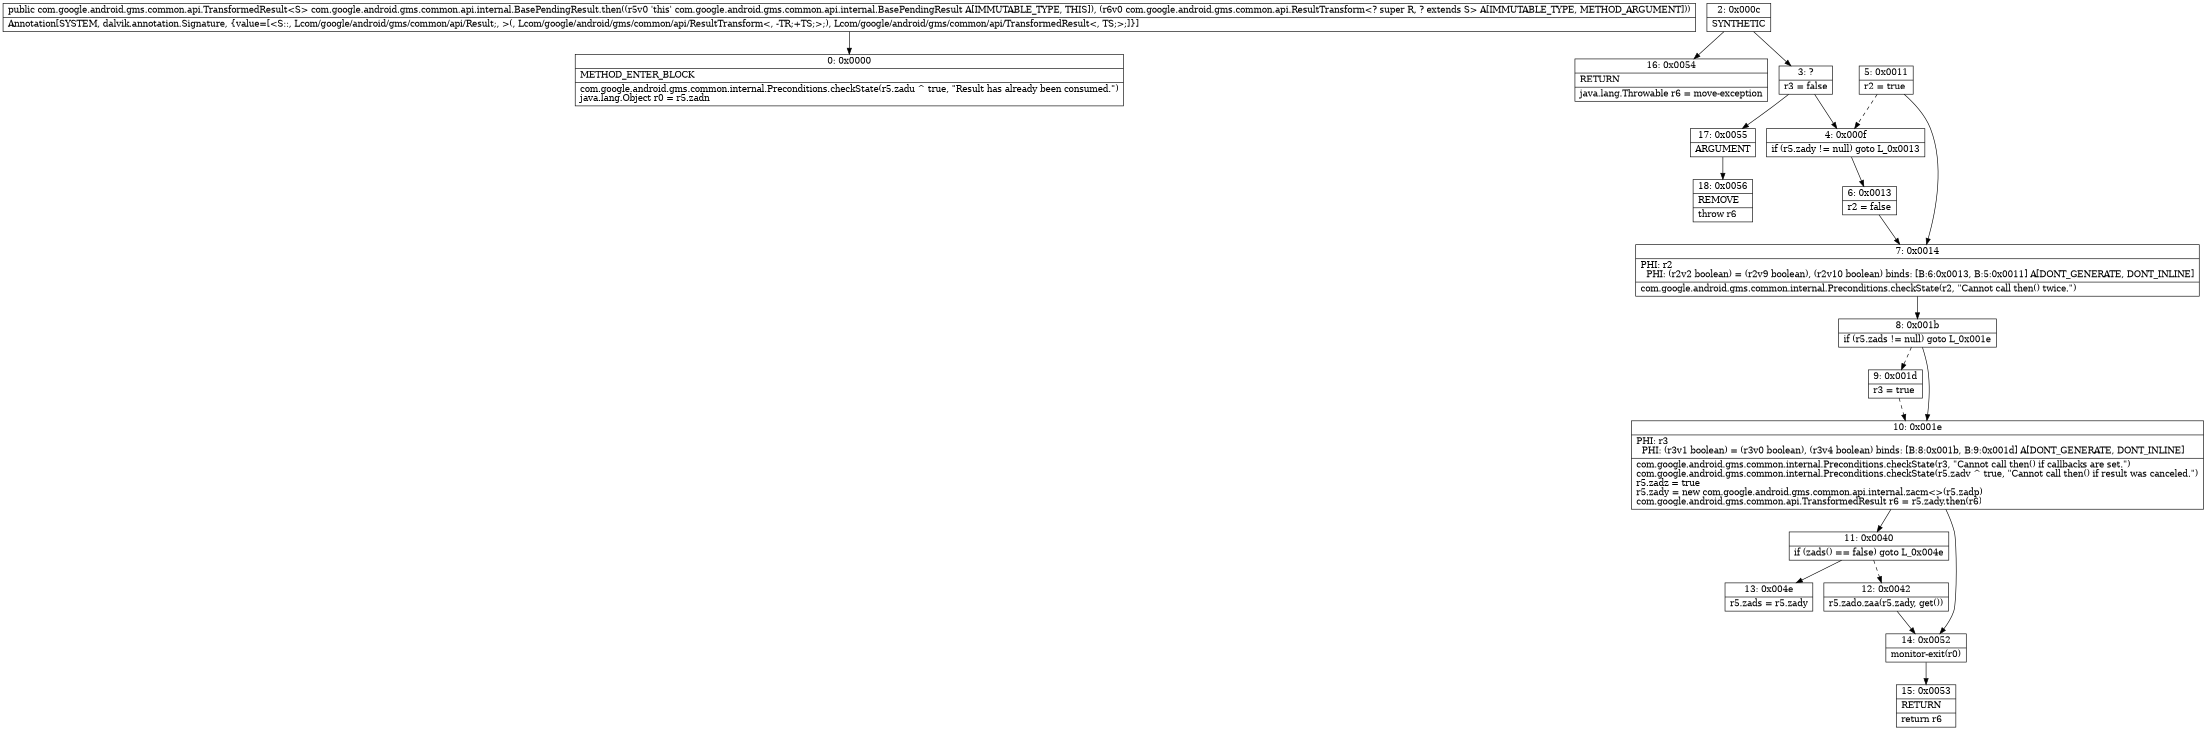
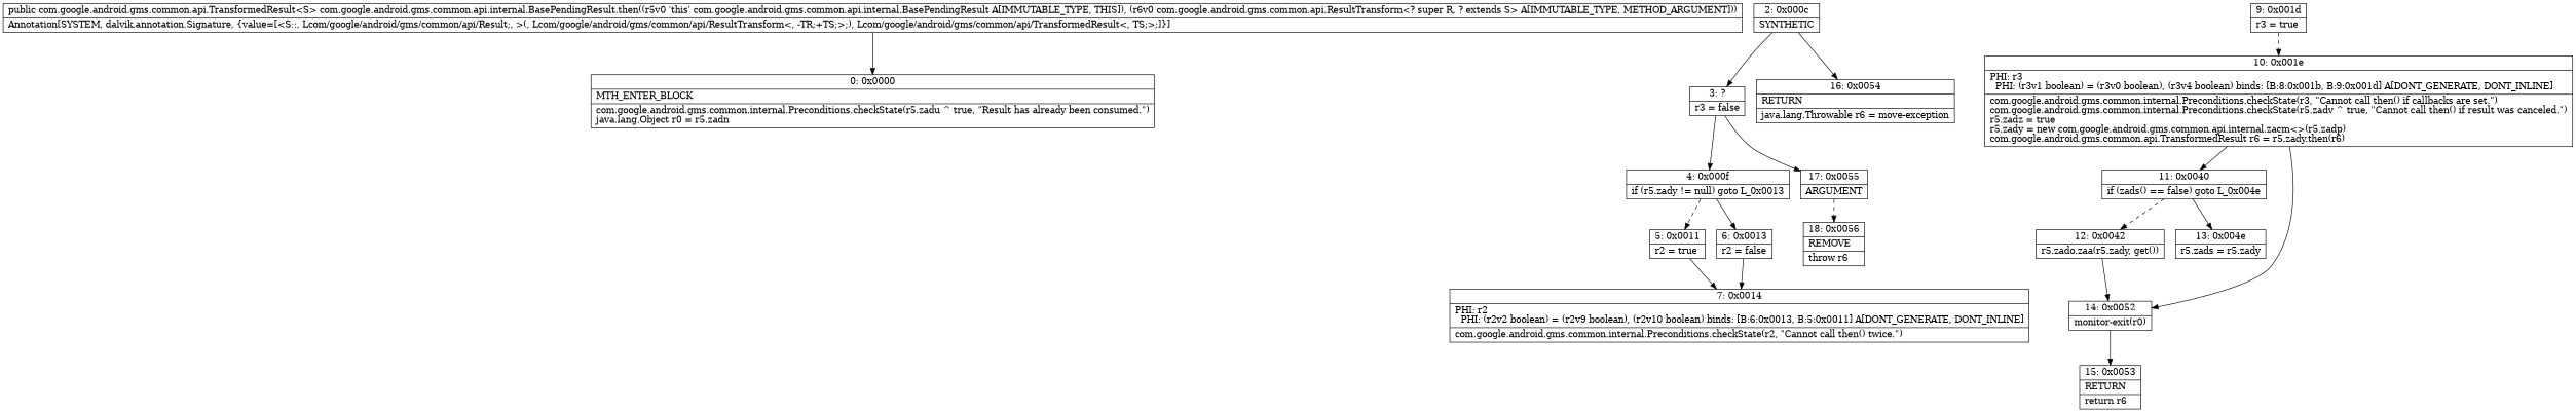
  digraph {
    node [shape=record]
-   n1 [label="{0\:\ 0x0000|METHOD_ENTER_BLOCK\l|com.google.android.gms.common.internal.Preconditions.checkState(r5.zadu ^ true, \"Result has already been consumed.\")\ljava.lang.Object r0 = r5.zadn\l}"]
+   n1 [label="{0\:\ 0x0000|MTH_ENTER_BLOCK\l|com.google.android.gms.common.internal.Preconditions.checkState(r5.zadu ^ true, \"Result has already been consumed.\")\ljava.lang.Object r0 = r5.zadn\l}"]
    n2 [label="{2\:\ 0x000c|SYNTHETIC\l}"]
    n3 [label="{3\:\ ?|r3 = false\l}"]
    n4 [label="{16\:\ 0x0054|RETURN\l|java.lang.Throwable r6 = move\-exception\l}"]
    n5 [label="{4\:\ 0x000f|if (r5.zady != null) goto L_0x0013\l}"]
    n6 [label="{17\:\ 0x0055|ARGUMENT\l}"]
    n7 [label="{5\:\ 0x0011|r2 = true\l}"]
    n8 [label="{6\:\ 0x0013|r2 = false\l}"]
    n9 [label="{7\:\ 0x0014|PHI: r2 \l  PHI: (r2v2 boolean) = (r2v9 boolean), (r2v10 boolean) binds: [B:6:0x0013, B:5:0x0011] A[DONT_GENERATE, DONT_INLINE]\l|com.google.android.gms.common.internal.Preconditions.checkState(r2, \"Cannot call then() twice.\")\l}"]
-   n10 [label="{8\:\ 0x001b|if (r5.zads != null) goto L_0x001e\l}"]
    n11 [label="{9\:\ 0x001d|r3 = true\l}"]
    n12 [label="{10\:\ 0x001e|PHI: r3 \l  PHI: (r3v1 boolean) = (r3v0 boolean), (r3v4 boolean) binds: [B:8:0x001b, B:9:0x001d] A[DONT_GENERATE, DONT_INLINE]\l|com.google.android.gms.common.internal.Preconditions.checkState(r3, \"Cannot call then() if callbacks are set.\")\lcom.google.android.gms.common.internal.Preconditions.checkState(r5.zadv ^ true, \"Cannot call then() if result was canceled.\")\lr5.zadz = true\lr5.zady = new com.google.android.gms.common.api.internal.zacm\<\>(r5.zadp)\lcom.google.android.gms.common.api.TransformedResult r6 = r5.zady.then(r6)\l}"]
    n13 [label="{11\:\ 0x0040|if (zads() == false) goto L_0x004e\l}"]
    n14 [label="{14\:\ 0x0052|monitor\-exit(r0)\l}"]
    n15 [label="{12\:\ 0x0042|r5.zado.zaa(r5.zady, get())\l}"]
    n16 [label="{13\:\ 0x004e|r5.zads = r5.zady\l}"]
    n17 [label="{15\:\ 0x0053|RETURN\l|return r6\l}"]
    n18 [label="{18\:\ 0x0056|REMOVE\l|throw r6\l}"]
    n19 [label="{public com.google.android.gms.common.api.TransformedResult\<S\> com.google.android.gms.common.api.internal.BasePendingResult.then((r5v0 'this' com.google.android.gms.common.api.internal.BasePendingResult A[IMMUTABLE_TYPE, THIS]), (r6v0 com.google.android.gms.common.api.ResultTransform\<? super R, ? extends S\> A[IMMUTABLE_TYPE, METHOD_ARGUMENT]))  | Annotation[SYSTEM, dalvik.annotation.Signature, \{value=[\<S::, Lcom\/google\/android\/gms\/common\/api\/Result;, \>(, Lcom\/google\/android\/gms\/common\/api\/ResultTransform\<, \-TR;+TS;\>;), Lcom\/google\/android\/gms\/common\/api\/TransformedResult\<, TS;\>;]\}]\l}"]
    n2 -> n3
    n2 -> n4
    n3 -> n5
    n3 -> n6
-   n7 -> n5 [style=dashed]
+   n5 -> n7 [style=dashed]
    n5 -> n8
-   n6 -> n18
+   n6 -> n18 [style=dashed]
    n7 -> n9
    n8 -> n9
-   n9 -> n10
-   n10 -> n11 [style=dashed]
-   n10 -> n12
    n11 -> n12 [style=dashed]
    n12 -> n13
    n12 -> n14
    n13 -> n15 [style=dashed]
    n13 -> n16
    n14 -> n17
    n15 -> n14
    n19 -> n1
  }
